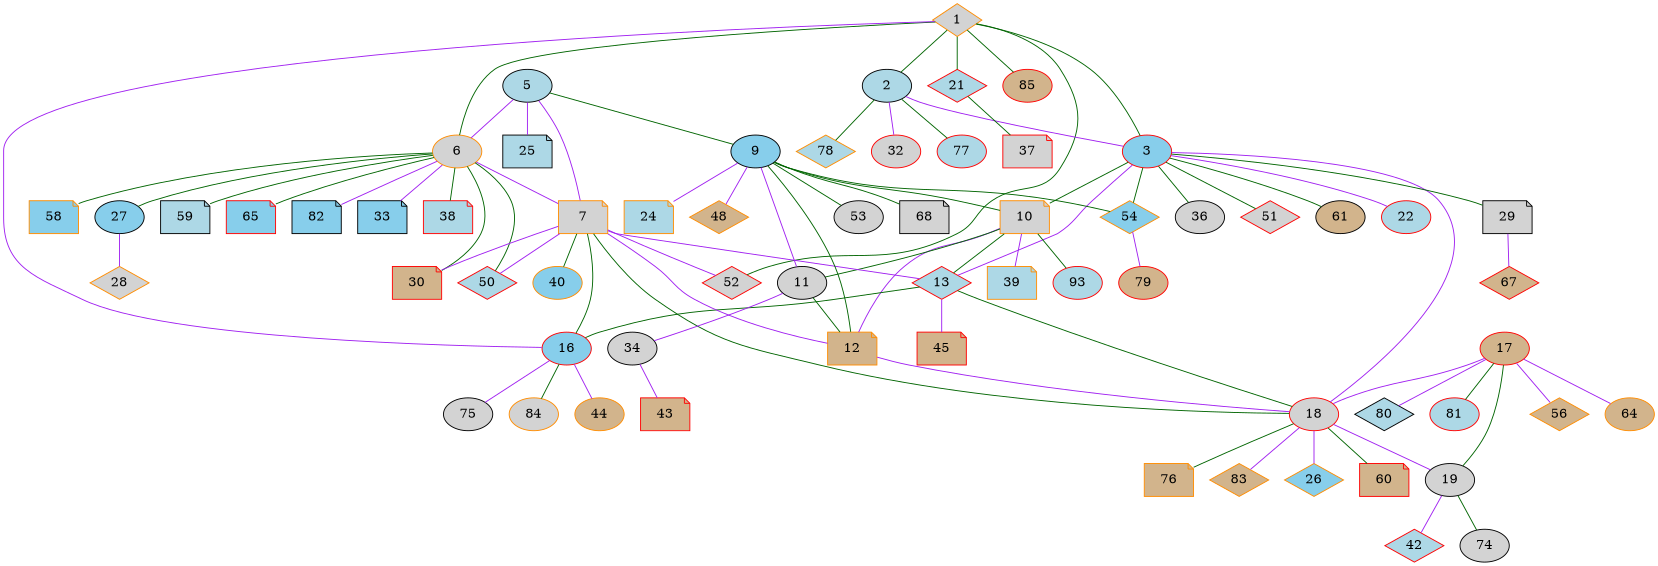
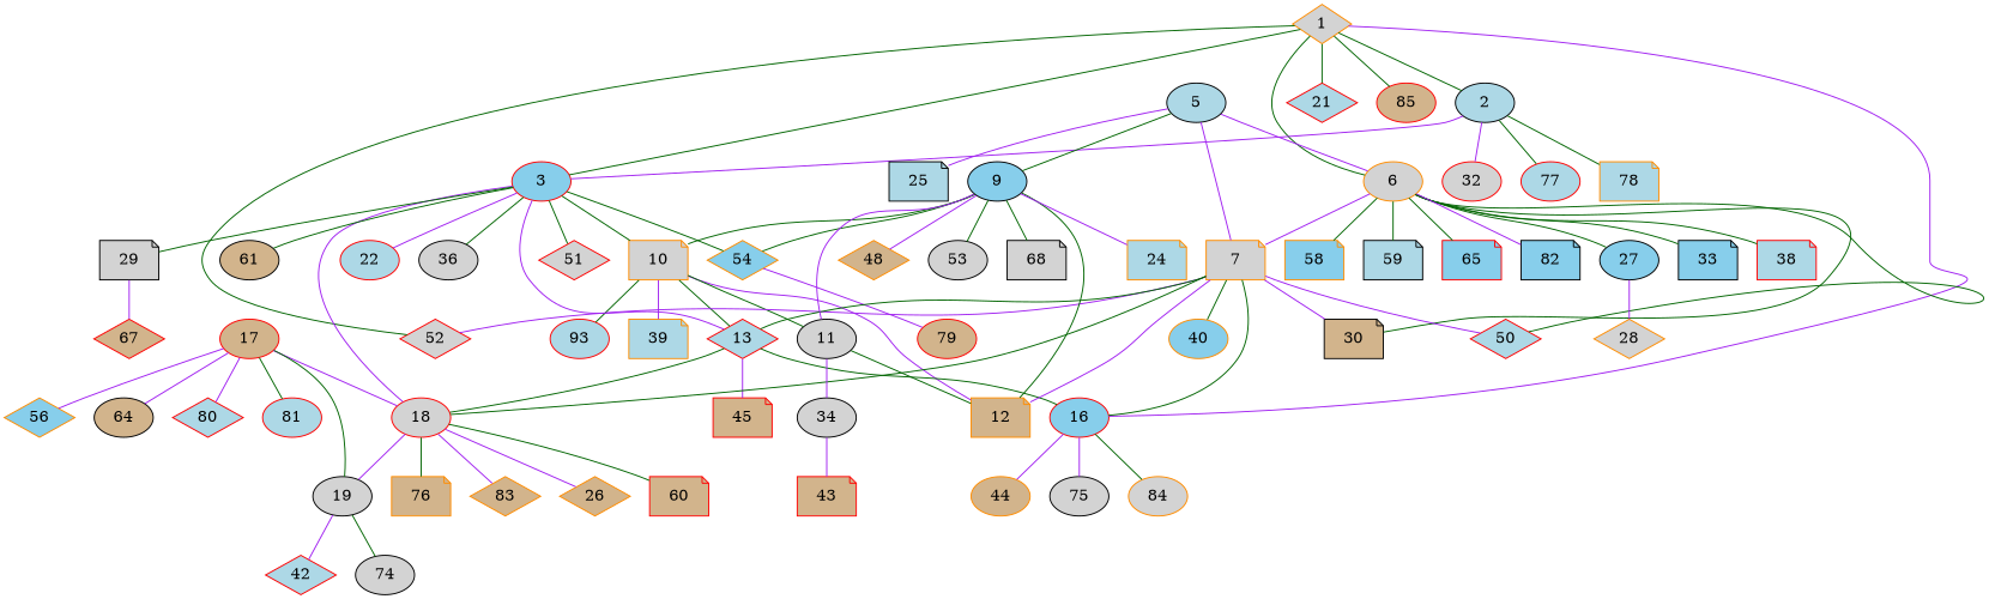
  graph {
    node [color=red fillcolor=lightgrey shape=ellipse style=filled]
    edge [color=darkgreen]
    1 [color=darkorange shape=diamond super="+4"]
    2 [color=black fillcolor=lightblue super="+89"]
    3 [fillcolor=skyblue super="+66"]
    6 [color=darkorange super="+8"]
    16 [fillcolor=skyblue super="+47"]
    21 [fillcolor=lightblue shape=diamond super="+49"]
    52 [shape=diamond]
    85 [fillcolor=tan]
    32
    77 [fillcolor=lightblue]
-   78 [color=darkorange fillcolor=lightblue shape=diamond]
+   78 [color=darkorange fillcolor=lightblue shape=note]
    10 [color=darkorange shape=note super="+31"]
    13 [fillcolor=lightblue shape=diamond super="+15"]
    18 [super="+20"]
    22 [fillcolor=lightblue]
    29 [color=black shape=note]
    36 [color=black super="+73"]
    51 [shape=diamond]
    54 [color=darkorange fillcolor=skyblue shape=diamond]
    61 [color=black fillcolor=tan]
    7 [color=darkorange shape=note super="+14"]
    27 [color=black fillcolor=skyblue super="+69"]
-   30 [fillcolor=tan shape=note]
+   30 [color=black fillcolor=tan shape=note]
    33 [color=black fillcolor=skyblue shape=note]
    38 [fillcolor=lightblue shape=note]
    50 [fillcolor=lightblue shape=diamond]
    58 [color=darkorange fillcolor=skyblue shape=note]
    59 [color=black fillcolor=lightblue shape=note super="+86"]
    65 [fillcolor=skyblue shape=note]
    82 [color=black fillcolor=skyblue shape=note]
    44 [color=darkorange fillcolor=tan super="+62"]
    75 [color=black]
    84 [color=darkorange]
-   37 [shape=note]
    12 [color=darkorange fillcolor=tan shape=note]
    11 [color=black super="+35"]
    n37 [fillcolor=lightblue label=93 super="+41"]
    39 [color=darkorange fillcolor=lightblue shape=note super="+70"]
    45 [fillcolor=tan shape=note super="+57"]
    19 [color=black super="+55"]
-   26 [color=darkorange fillcolor=skyblue shape=diamond]
+   26 [color=darkorange fillcolor=tan shape=diamond]
    60 [fillcolor=tan shape=note]
    76 [color=darkorange fillcolor=tan shape=note]
    83 [color=darkorange fillcolor=tan shape=diamond super="+87"]
    67 [fillcolor=tan shape=diamond]
    79 [fillcolor=tan]
    5 [color=black fillcolor=lightblue super="+63"]
    9 [color=black fillcolor=skyblue super="+46"]
    25 [color=black fillcolor=lightblue shape=note]
    40 [color=darkorange fillcolor=skyblue]
    24 [color=darkorange fillcolor=lightblue shape=note]
    48 [color=darkorange fillcolor=tan shape=diamond]
    53 [color=black]
    68 [color=black shape=note]
    28 [color=darkorange shape=diamond]
    34 [color=black super="+71"]
    43 [fillcolor=tan shape=note]
    17 [fillcolor=tan super="+72"]
-   56 [color=darkorange fillcolor=tan shape=diamond]
-   64 [color=darkorange fillcolor=tan super="+88"]
-   80 [color=black fillcolor=lightblue shape=diamond]
+   56 [color=darkorange fillcolor=skyblue shape=diamond]
+   64 [color=black fillcolor=tan super="+88"]
+   80 [fillcolor=lightblue shape=diamond]
    81 [fillcolor=lightblue]
    42 [fillcolor=lightblue shape=diamond]
    74 [color=black]
    1 -- 2 [weight=2]
    1 -- 3 [weight=2]
    1 -- 6
    1 -- 16 [color=purple]
    1 -- 21
    1 -- 52
    1 -- 85
    2 -- 3 [color=purple]
    2 -- 32 [color=purple]
    2 -- 77
    2 -- 78
    3 -- 10
    3 -- 13 [color=purple]
    3 -- 18 [color=purple]
    3 -- 22 [color=purple]
    3 -- 29
    3 -- 36
    3 -- 51
    3 -- 54
    3 -- 61
    6 -- 7 [color=purple weight=2]
    6 -- 27
    6 -- 30
-   6 -- 33 [color=purple]
+   6 -- 33
    6 -- 38
    6 -- 50
    6 -- 58
    6 -- 59
    6 -- 65
    6 -- 82 [color=purple]
    16 -- 44 [color=purple]
    16 -- 75 [color=purple]
    16 -- 84
-   21 -- 37
    10 -- 13
    10 -- 12 [color=purple]
    10 -- 11
    10 -- n37
    10 -- 39 [color=purple]
    13 -- 16 [weight=2]
    13 -- 18
    13 -- 45 [color=purple]
    18 -- 19 [color=purple weight=2]
    18 -- 26 [color=purple]
    18 -- 60
    18 -- 76
    18 -- 83 [color=purple]
    29 -- 67 [color=purple]
    54 -- 79 [color=purple]
    7 -- 16
    7 -- 52 [color=purple]
-   7 -- 13 [color=purple weight=2]
+   7 -- 13 [weight=2]
    7 -- 18
    7 -- 30 [color=purple]
    7 -- 50 [color=purple]
    7 -- 12 [color=purple]
    7 -- 40
    27 -- 28 [color=purple]
-   12 -- 18 [color=purple]
    11 -- 12
    11 -- 34 [color=purple]
    19 -- 42 [color=purple]
    19 -- 74
    5 -- 6 [color=purple weight=2]
    5 -- 7 [color=purple]
    5 -- 9
    5 -- 25 [color=purple]
    9 -- 10
    9 -- 54
    9 -- 12
    9 -- 11 [color=purple]
    9 -- 24 [color=purple]
    9 -- 48 [color=purple]
    9 -- 53
    9 -- 68
    34 -- 43 [color=purple]
    17 -- 18 [color=purple weight=2]
    17 -- 19
    17 -- 56 [color=purple]
    17 -- 64 [color=purple]
    17 -- 80 [color=purple]
    17 -- 81
  }
